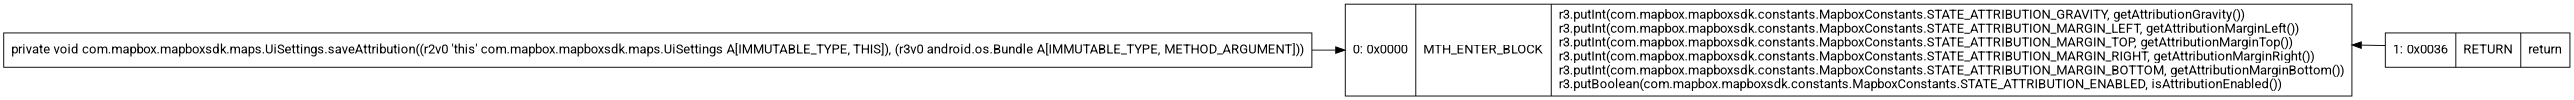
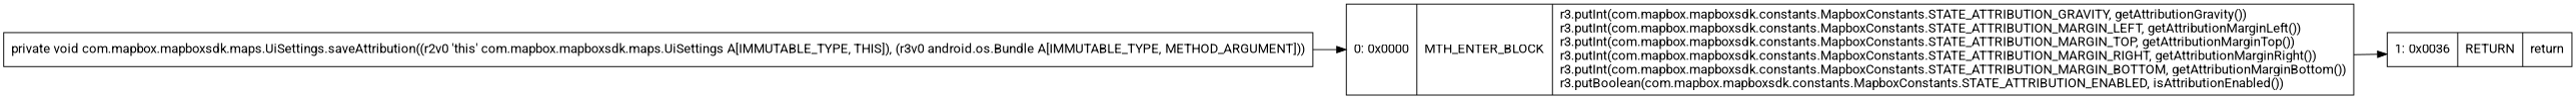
  digraph {
    rankdir=LR
    fontname=Roboto
    node [shape=record fontname=Roboto]
    edge [fontname=Roboto]
    n1 [label="{0\:\ 0x0000|MTH_ENTER_BLOCK\l|r3.putInt(com.mapbox.mapboxsdk.constants.MapboxConstants.STATE_ATTRIBUTION_GRAVITY, getAttributionGravity())\lr3.putInt(com.mapbox.mapboxsdk.constants.MapboxConstants.STATE_ATTRIBUTION_MARGIN_LEFT, getAttributionMarginLeft())\lr3.putInt(com.mapbox.mapboxsdk.constants.MapboxConstants.STATE_ATTRIBUTION_MARGIN_TOP, getAttributionMarginTop())\lr3.putInt(com.mapbox.mapboxsdk.constants.MapboxConstants.STATE_ATTRIBUTION_MARGIN_RIGHT, getAttributionMarginRight())\lr3.putInt(com.mapbox.mapboxsdk.constants.MapboxConstants.STATE_ATTRIBUTION_MARGIN_BOTTOM, getAttributionMarginBottom())\lr3.putBoolean(com.mapbox.mapboxsdk.constants.MapboxConstants.STATE_ATTRIBUTION_ENABLED, isAttributionEnabled())\l}"]
    n2 [label="{1\:\ 0x0036|RETURN\l|return\l}"]
    n3 [label="{private void com.mapbox.mapboxsdk.maps.UiSettings.saveAttribution((r2v0 'this' com.mapbox.mapboxsdk.maps.UiSettings A[IMMUTABLE_TYPE, THIS]), (r3v0 android.os.Bundle A[IMMUTABLE_TYPE, METHOD_ARGUMENT])) }"]
-   n2 -> n1
+   n1 -> n2
    n3 -> n1
  }
